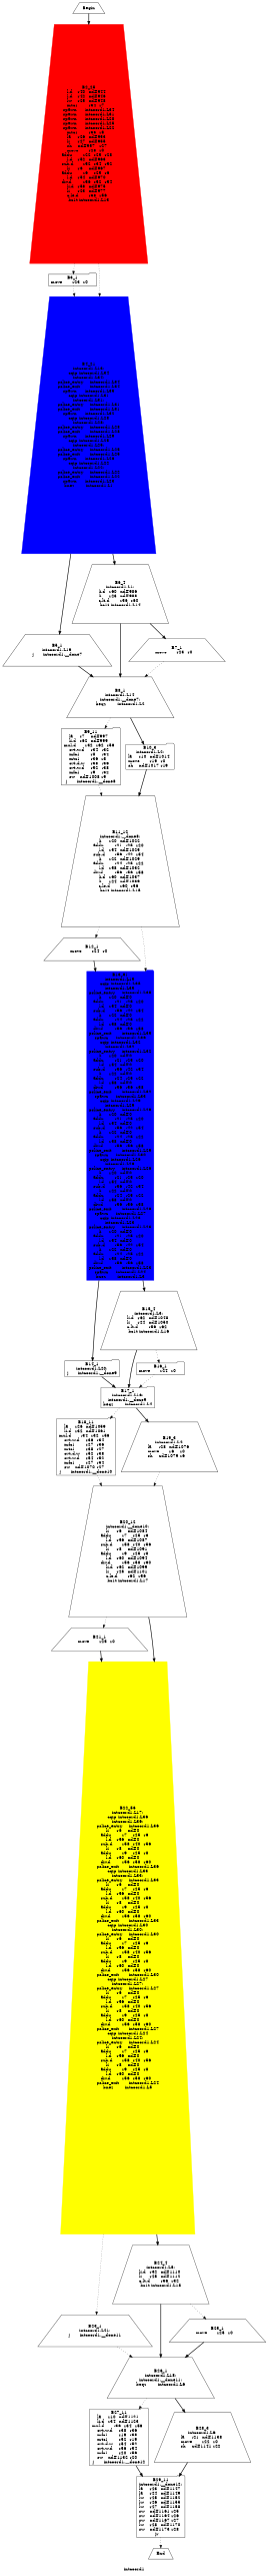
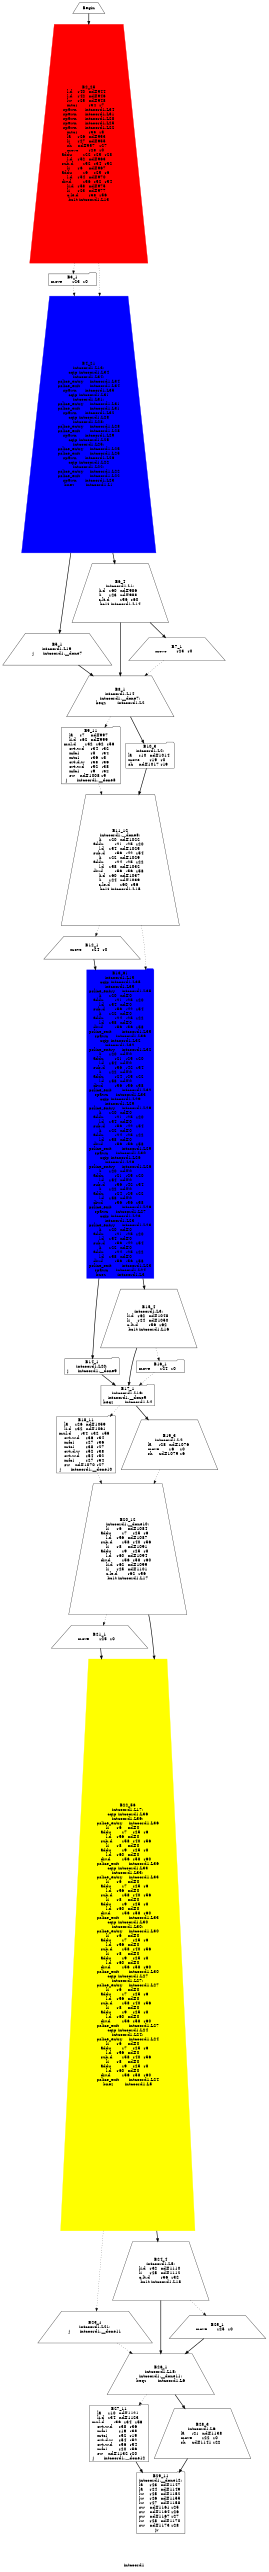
  digraph {
    color=purple
    label=intcoord1
    style=dashed
    node [shape=trapezium]
    edge [style=bold]
    n1 [label=Begin]
    n2 [color=red label="B2_25\nl.d	r40	nd#944	\nl.d	r42	nd#946	\nlw	r25	nd#948	\nmtc1	r34	r7	\nspawn	intcoord1.L34\nspawn	intcoord1.L31\nspawn	intcoord1.L28\nspawn	intcoord1.L25\nspawn	intcoord1.L22\nmtc1	r35	r8	\nla	r26	nd#953	\nli	r27	nd#955	\nsh	nd#957	r27	\nmove	r28	r0	\naddu	r22	r25	r28	\nl.d	r52	nd#963	\nsub.d	r52	r34	r52	\nli	r6	nd#967	\naddu	r6	r25	r6	\nl.d	r54	nd#970	\ndiv.d	r56	r52	r54	\nli.d	r58	nd#975	\nli	r23	nd#977	\nc.le.d	r58	r56	\nbc1t	intcoord1.L13\n" style=filled]
    n3 [label="B3_1\nmove	r23	r0	\n" shape=folder]
    n4 [color=blue label="B4_21\nintcoord1.L13:\ncqip	intcoord1.L34\nintcoord1.L34:\npslice_entry	intcoord1.L34\npslice_exit	intcoord1.L34\nspawn	intcoord1.L35\ncqip	intcoord1.L31\nintcoord1.L31:\npslice_entry	intcoord1.L31\npslice_exit	intcoord1.L31\nspawn	intcoord1.L32\ncqip	intcoord1.L28\nintcoord1.L28:\npslice_entry	intcoord1.L28\npslice_exit	intcoord1.L28\nspawn	intcoord1.L29\ncqip	intcoord1.L25\nintcoord1.L25:\npslice_entry	intcoord1.L25\npslice_exit	intcoord1.L25\nspawn	intcoord1.L26\ncqip	intcoord1.L22\nintcoord1.L22:\npslice_entry	intcoord1.L22\npslice_exit	intcoord1.L22\nspawn	intcoord1.L23\nbnez	intcoord1.L1\n" style=filled]
-   n5 [label=End]
    n6 [label="B5_1\nintcoord1.L19:\nj	intcoord1.__done7\n"]
    n7 [label="B6_4\nintcoord1.L1:\nli.d	r60	nd#986	\nli	r23	nd#988	\nc.lt.d	r56	r60	\nbc1t	intcoord1.L14\n"]
    n8 [label="B8_1\nintcoord1.L14:\nintcoord1.__done7:\nbeqz	intcoord1.L2\n"]
    n9 [label="B7_1\nmove	r23	r0	\n"]
    n10 [label="B9_11\nla	r7	nd#997	\nli.d	r62	nd#999	\nmul.d	r32	r62	r56	\ncvt.w.d	r34	r32	\nmfc1	r8	r34	\nmtc1	r36	r8	\ncvt.d.w	r38	r36	\ncvt.w.d	r52	r38	\nmfc1	r9	r52	\nsw	nd#1008	r9	\nj	intcoord1.__done8\n" shape=folder]
    n11 [label="B10_3\nintcoord1.L2:\nla	r10	nd#1014	\nmove	r19	r0	\nsh	nd#1017	r19	\n" shape=folder]
    n12 [label="B11_12\nintcoord1.__done8:\nli	r20	nd#1022	\naddu	r21	r25	r20	\nl.d	r54	nd#1025	\nsub.d	r56	r42	r54	\nli	r22	nd#1029	\naddu	r24	r25	r22	\nl.d	r58	nd#1032	\ndiv.d	r56	r56	r58	\nli.d	r60	nd#1037	\nli	r24	nd#1039	\nc.le.d	r60	r56	\nbc1t	intcoord1.L15\n"]
    n13 [label="B12_1\nmove	r24	r0	\n"]
    n14 [color=blue label="B13_61\nintcoord1.L15:\ncqip	intcoord1.L35\nintcoord1.L35:\npslice_entry	intcoord1.L35\nli	r20	nd#0	\naddu	r21	r25	r20	\nl.d	r54	nd#0	\nsub.d	r56	r42	r54	\nli	r22	nd#0	\naddu	r24	r25	r22	\nl.d	r58	nd#0	\ndiv.d	r56	r56	r58	\npslice_exit	intcoord1.L35\nspawn	intcoord1.L36\ncqip	intcoord1.L32\nintcoord1.L32:\npslice_entry	intcoord1.L32\nli	r20	nd#0	\naddu	r21	r25	r20	\nl.d	r54	nd#0	\nsub.d	r56	r42	r54	\nli	r22	nd#0	\naddu	r24	r25	r22	\nl.d	r58	nd#0	\ndiv.d	r56	r56	r58	\npslice_exit	intcoord1.L32\nspawn	intcoord1.L33\ncqip	intcoord1.L29\nintcoord1.L29:\npslice_entry	intcoord1.L29\nli	r20	nd#0	\naddu	r21	r25	r20	\nl.d	r54	nd#0	\nsub.d	r56	r42	r54	\nli	r22	nd#0	\naddu	r24	r25	r22	\nl.d	r58	nd#0	\ndiv.d	r56	r56	r58	\npslice_exit	intcoord1.L29\nspawn	intcoord1.L30\ncqip	intcoord1.L26\nintcoord1.L26:\npslice_entry	intcoord1.L26\nli	r20	nd#0	\naddu	r21	r25	r20	\nl.d	r54	nd#0	\nsub.d	r56	r42	r54	\nli	r22	nd#0	\naddu	r24	r25	r22	\nl.d	r58	nd#0	\ndiv.d	r56	r56	r58	\npslice_exit	intcoord1.L26\nspawn	intcoord1.L27\ncqip	intcoord1.L23\nintcoord1.L23:\npslice_entry	intcoord1.L23\nli	r20	nd#0	\naddu	r21	r25	r20	\nl.d	r54	nd#0	\nsub.d	r56	r42	r54	\nli	r22	nd#0	\naddu	r24	r25	r22	\nl.d	r58	nd#0	\ndiv.d	r56	r56	r58	\npslice_exit	intcoord1.L23\nspawn	intcoord1.L24\nbnez	intcoord1.L3\n" shape=folder style=filled]
    n15 [label="B14_1\nintcoord1.L20:\nj	intcoord1.__done9\n" shape=folder]
    n16 [label="B15_4\nintcoord1.L3:\nli.d	r62	nd#1048	\nli	r24	nd#1050	\nc.lt.d	r56	r62	\nbc1t	intcoord1.L16\n"]
    n17 [label="B17_1\nintcoord1.L16:\nintcoord1.__done9:\nbeqz	intcoord1.L4\n" shape=folder]
    n18 [label="B16_1\nmove	r24	r0	\n" shape=folder]
    n19 [label="B18_11\nla	r26	nd#1059	\nli.d	r32	nd#1061	\nmul.d	r34	r32	r56	\ncvt.w.d	r36	r34	\nmfc1	r27	r36	\nmtc1	r38	r27	\ncvt.d.w	r52	r38	\ncvt.w.d	r54	r52	\nmfc1	r27	r54	\nsw	nd#1070	r27	\nj	intcoord1.__done10\n" shape=folder]
    n20 [label="B19_3\nintcoord1.L4:\nla	r28	nd#1076	\nmove	r6	r0	\nsh	nd#1079	r6	\n"]
    n21 [label="B20_12\nintcoord1.__done10:\nli	r6	nd#1084	\naddu	r7	r25	r6	\nl.d	r56	nd#1087	\nsub.d	r58	r40	r56	\nli	r8	nd#1091	\naddu	r9	r25	r8	\nl.d	r60	nd#1094	\ndiv.d	r56	r58	r60	\nli.d	r62	nd#1099	\nli	r25	nd#1101	\nc.le.d	r62	r56	\nbc1t	intcoord1.L17\n"]
    n22 [label="B21_1\nmove	r25	r0	\n"]
    n23 [color=yellow label="B22_56\nintcoord1.L17:\ncqip	intcoord1.L36\nintcoord1.L36:\npslice_entry	intcoord1.L36\nli	r6	nd#0	\naddu	r7	r25	r6	\nl.d	r56	nd#0	\nsub.d	r58	r40	r56	\nli	r8	nd#0	\naddu	r9	r25	r8	\nl.d	r60	nd#0	\ndiv.d	r56	r58	r60	\npslice_exit	intcoord1.L36\ncqip	intcoord1.L33\nintcoord1.L33:\npslice_entry	intcoord1.L33\nli	r6	nd#0	\naddu	r7	r25	r6	\nl.d	r56	nd#0	\nsub.d	r58	r40	r56	\nli	r8	nd#0	\naddu	r9	r25	r8	\nl.d	r60	nd#0	\ndiv.d	r56	r58	r60	\npslice_exit	intcoord1.L33\ncqip	intcoord1.L30\nintcoord1.L30:\npslice_entry	intcoord1.L30\nli	r6	nd#0	\naddu	r7	r25	r6	\nl.d	r56	nd#0	\nsub.d	r58	r40	r56	\nli	r8	nd#0	\naddu	r9	r25	r8	\nl.d	r60	nd#0	\ndiv.d	r56	r58	r60	\npslice_exit	intcoord1.L30\ncqip	intcoord1.L27\nintcoord1.L27:\npslice_entry	intcoord1.L27\nli	r6	nd#0	\naddu	r7	r25	r6	\nl.d	r56	nd#0	\nsub.d	r58	r40	r56	\nli	r8	nd#0	\naddu	r9	r25	r8	\nl.d	r60	nd#0	\ndiv.d	r56	r58	r60	\npslice_exit	intcoord1.L27\ncqip	intcoord1.L24\nintcoord1.L24:\npslice_entry	intcoord1.L24\nli	r6	nd#0	\naddu	r7	r25	r6	\nl.d	r56	nd#0	\nsub.d	r58	r40	r56	\nli	r8	nd#0	\naddu	r9	r25	r8	\nl.d	r60	nd#0	\ndiv.d	r56	r58	r60	\npslice_exit	intcoord1.L24\nbnez	intcoord1.L5\n" style=filled]
    n24 [label="B23_1\nintcoord1.L21:\nj	intcoord1.__done11\n"]
    n25 [label="B24_4\nintcoord1.L5:\nli.d	r32	nd#1110	\nli	r25	nd#1112	\nc.lt.d	r56	r32	\nbc1t	intcoord1.L18\n"]
    n26 [label="B26_1\nintcoord1.L18:\nintcoord1.__done11:\nbeqz	intcoord1.L6\n"]
    n27 [label="B25_1\nmove	r25	r0	\n"]
    n28 [label="B27_11\nla	r10	nd#1121	\nli.d	r34	nd#1123	\nmul.d	r36	r34	r56	\ncvt.w.d	r38	r36	\nmfc1	r19	r38	\nmtc1	r52	r19	\ncvt.d.w	r54	r52	\ncvt.w.d	r56	r54	\nmfc1	r20	r56	\nsw	nd#1132	r20	\nj	intcoord1.__done12\n" shape=folder]
    n29 [label="B28_3\nintcoord1.L6:\nla	r21	nd#1138	\nmove	r22	r0	\nsh	nd#1141	r22	\n"]
    n30 [label="B29_11\nintcoord1.__done12:\nla	r23	nd#1147	\nla	r24	nd#1149	\nlw	r25	nd#1152	\nlw	r26	nd#1155	\nlw	r27	nd#1158	\nsw	nd#1161	r25	\nsw	nd#1164	r26	\nsw	nd#1167	r27	\nlw	r28	nd#1170	\nsw	nd#1173	r28	\njr	\n" shape=folder]
    n1 -> n2
    n2 -> n3 [style=dotted]
    n2 -> n4 [style=dotted]
    n3 -> n4 [style=dotted]
    n4 -> n6
    n4 -> n7
    n6 -> n8
    n7 -> n8
    n7 -> n9
    n8 -> n10 [style=dotted]
    n8 -> n11
    n9 -> n8 [style=dotted]
    n10 -> n12 [style=dotted]
    n11 -> n12
    n12 -> n13 [style=dotted]
    n12 -> n14 [style=dotted]
    n13 -> n14
    n14 -> n15
    n14 -> n16
    n15 -> n17
    n16 -> n17
    n16 -> n18 [style=dotted]
    n17 -> n19 [style=dotted]
    n17 -> n20
    n18 -> n17 [style=dotted]
    n19 -> n21 [style=dotted]
    n20 -> n21 [style=dotted]
    n21 -> n22 [style=dotted]
    n21 -> n23
    n22 -> n23
    n23 -> n24 [style=dotted]
    n23 -> n25
    n24 -> n26 [style=dotted]
    n25 -> n26
    n25 -> n27 [style=dotted]
    n26 -> n28 [style=dotted]
    n26 -> n29
    n27 -> n26
    n28 -> n30
    n29 -> n30
-   n30 -> n5 [style=dotted]
  }
